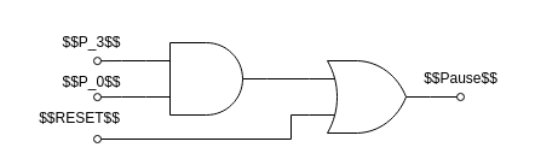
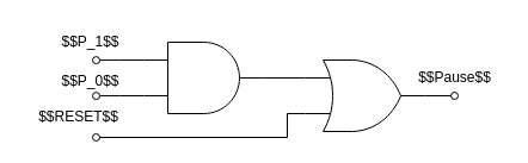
  <mxCell id="0" />
  <mxCell id="1" parent="0" />
  <mxCell id="2" style="edgeStyle=orthogonalEdgeStyle;rounded=0;orthogonalLoop=1;jettySize=auto;html=1;exitX=0;exitY=0.25;exitDx=0;exitDy=0;exitPerimeter=0;endArrow=oval;endFill=0;" edge="1" parent="1" source="4"><mxGeometry relative="1" as="geometry"><mxPoint x="80" y="50.116" as="targetPoint" /></mxGeometry></mxCell>
  <mxCell id="3" style="edgeStyle=orthogonalEdgeStyle;rounded=0;orthogonalLoop=1;jettySize=auto;html=1;exitX=0;exitY=0.75;exitDx=0;exitDy=0;exitPerimeter=0;endArrow=oval;endFill=0;" edge="1" parent="1" source="4"><mxGeometry relative="1" as="geometry"><mxPoint x="80" y="80.116" as="targetPoint" /></mxGeometry></mxCell>
  <mxCell id="4" value="" style="verticalLabelPosition=bottom;shadow=0;dashed=0;align=center;html=1;verticalAlign=top;shape=mxgraph.electrical.logic_gates.logic_gate;operation=and;" vertex="1" parent="1"><mxGeometry x="120" y="35" width="100" height="60" as="geometry" /></mxCell>
  <mxCell id="5" style="edgeStyle=orthogonalEdgeStyle;rounded=0;orthogonalLoop=1;jettySize=auto;html=1;exitX=0;exitY=0.75;exitDx=0;exitDy=0;exitPerimeter=0;endArrow=oval;endFill=0;" edge="1" parent="1" source="7"><mxGeometry relative="1" as="geometry"><mxPoint x="80" y="115" as="targetPoint" /><Array as="points"><mxPoint x="240" y="95" /><mxPoint x="240" y="115" /></Array></mxGeometry></mxCell>
  <mxCell id="6" style="edgeStyle=orthogonalEdgeStyle;rounded=0;orthogonalLoop=1;jettySize=auto;html=1;exitX=1;exitY=0.5;exitDx=0;exitDy=0;exitPerimeter=0;endArrow=oval;endFill=0;" edge="1" parent="1" source="7"><mxGeometry relative="1" as="geometry"><mxPoint x="380" y="80.116" as="targetPoint" /></mxGeometry></mxCell>
  <mxCell id="7" value="" style="verticalLabelPosition=bottom;shadow=0;dashed=0;align=center;html=1;verticalAlign=top;shape=mxgraph.electrical.logic_gates.logic_gate;operation=or;" vertex="1" parent="1"><mxGeometry x="255" y="50" width="100" height="60" as="geometry" /></mxCell>
  <mxCell id="8" style="edgeStyle=orthogonalEdgeStyle;rounded=0;orthogonalLoop=1;jettySize=auto;html=1;exitX=1;exitY=0.5;exitDx=0;exitDy=0;exitPerimeter=0;entryX=0;entryY=0.25;entryDx=0;entryDy=0;entryPerimeter=0;endArrow=none;endFill=0;" edge="1" parent="1" source="4" target="7"><mxGeometry relative="1" as="geometry" /></mxCell>
- <mxCell id="9" value="$$P_3$$" style="text;html=1;align=center;verticalAlign=middle;resizable=0;points=[];autosize=1;strokeColor=none;fillColor=none;" vertex="1" parent="1"><mxGeometry x="40" y="20" width="70" height="30" as="geometry" /></mxCell>
+ <mxCell id="9" value="$$P_1$$" style="text;html=1;align=center;verticalAlign=middle;resizable=0;points=[];autosize=1;strokeColor=none;fillColor=none;" vertex="1" parent="1"><mxGeometry x="40" y="20" width="70" height="30" as="geometry" /></mxCell>
  <mxCell id="10" value="$$P_0$$" style="text;html=1;align=center;verticalAlign=middle;resizable=0;points=[];autosize=1;strokeColor=none;fillColor=none;" vertex="1" parent="1"><mxGeometry x="40" y="53" width="70" height="30" as="geometry" /></mxCell>
  <mxCell id="11" value="$$RESET$$" style="text;html=1;align=center;verticalAlign=middle;resizable=0;points=[];autosize=1;strokeColor=none;fillColor=none;" vertex="1" parent="1"><mxGeometry x="20" y="83" width="90" height="30" as="geometry" /></mxCell>
  <mxCell id="12" value="$$Pause$$" style="text;html=1;align=center;verticalAlign=middle;resizable=0;points=[];autosize=1;strokeColor=none;fillColor=none;" vertex="1" parent="1"><mxGeometry x="340" y="50" width="80" height="30" as="geometry" /></mxCell>
